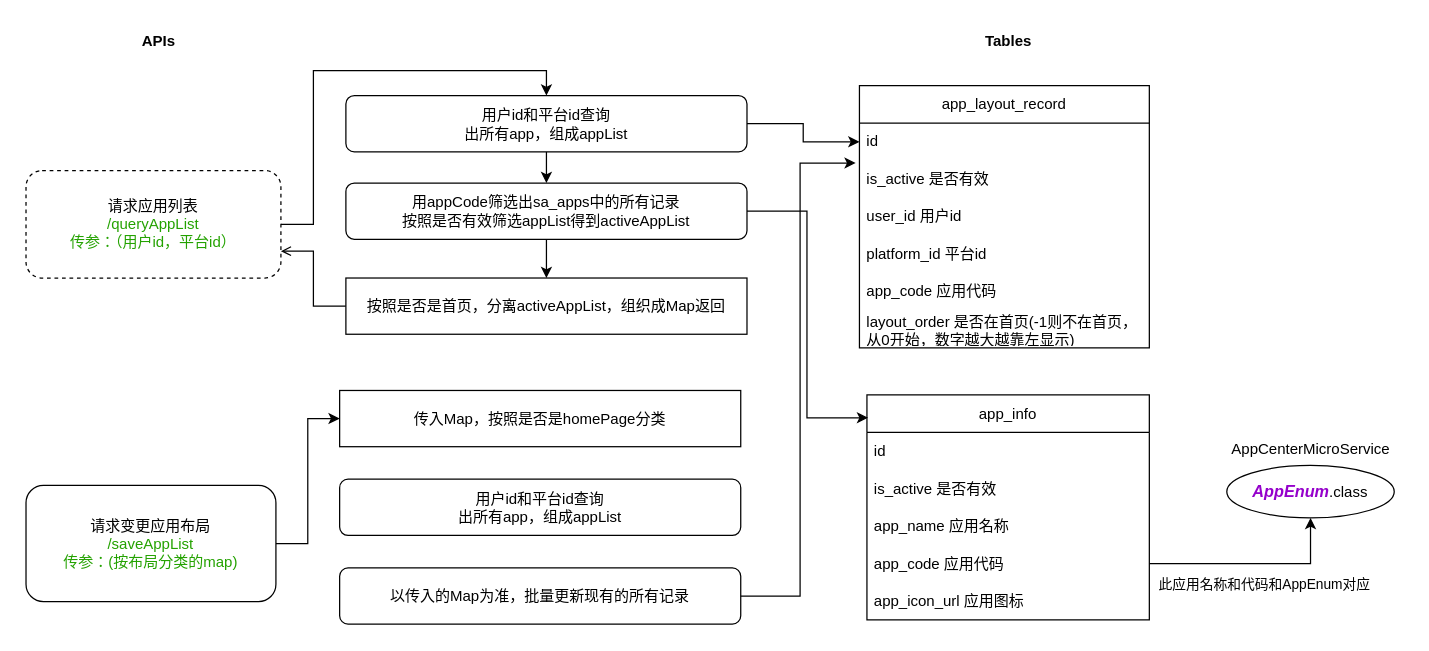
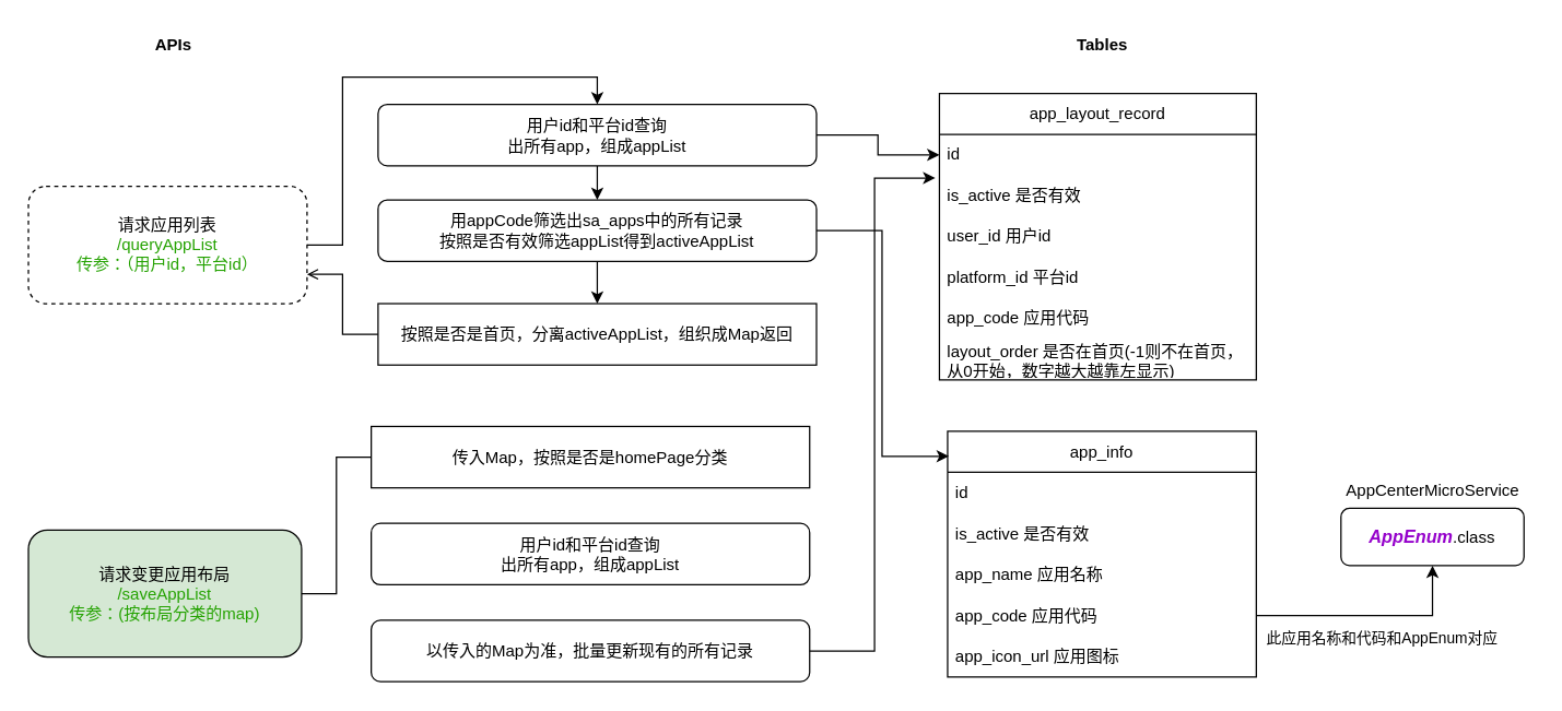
  <mxCell id="0" />
  <mxCell id="1" parent="0" />
  <mxCell id="2" style="edgeStyle=orthogonalEdgeStyle;rounded=0;orthogonalLoop=1;jettySize=auto;html=1;exitX=1;exitY=0.5;exitDx=0;exitDy=0;entryX=0.5;entryY=0;entryDx=0;entryDy=0;" edge="1" parent="1" source="3" target="21"><mxGeometry relative="1" as="geometry" /></mxCell>
  <mxCell id="3" value="请求应用列表&lt;div&gt;&lt;font color=&quot;#24a201&quot;&gt;/queryAppList&lt;/font&gt;&lt;/div&gt;&lt;div&gt;&lt;font color=&quot;#24a201&quot;&gt;传参：（用户id，平台id）&lt;/font&gt;&lt;/div&gt;" style="rounded=1;whiteSpace=wrap;html=1;dashed=1;" vertex="1" parent="1"><mxGeometry x="20" y="136" width="204" height="86" as="geometry" /></mxCell>
- <mxCell id="4" style="edgeStyle=orthogonalEdgeStyle;rounded=0;orthogonalLoop=1;jettySize=auto;html=1;exitX=1;exitY=0.5;exitDx=0;exitDy=0;entryX=0;entryY=0.5;entryDx=0;entryDy=0;" edge="1" parent="1" source="5" target="31"><mxGeometry relative="1" as="geometry" /></mxCell>
- <mxCell id="5" value="请求变更应用布局&lt;div&gt;&lt;font color=&quot;#24a201&quot;&gt;/saveAppList&lt;/font&gt;&lt;/div&gt;&lt;div&gt;&lt;font color=&quot;#24a201&quot;&gt;传参：(按布局分类的map)&lt;/font&gt;&lt;/div&gt;" style="rounded=1;whiteSpace=wrap;html=1;" vertex="1" parent="1"><mxGeometry x="20" y="388" width="200" height="93" as="geometry" /></mxCell>
+ <mxCell id="4" style="edgeStyle=orthogonalEdgeStyle;rounded=0;orthogonalLoop=1;jettySize=auto;html=1;exitX=1;exitY=0.5;exitDx=0;exitDy=0;entryX=0;entryY=0.5;entryDx=0;entryDy=0;endArrow=none;" edge="1" parent="1" source="5" target="31"><mxGeometry relative="1" as="geometry" /></mxCell>
+ <mxCell id="5" value="请求变更应用布局&lt;div&gt;&lt;font color=&quot;#24a201&quot;&gt;/saveAppList&lt;/font&gt;&lt;/div&gt;&lt;div&gt;&lt;font color=&quot;#24a201&quot;&gt;传参：(按布局分类的map)&lt;/font&gt;&lt;/div&gt;" style="rounded=1;whiteSpace=wrap;html=1;fillColor=#d5e8d4;" vertex="1" parent="1"><mxGeometry x="20" y="388" width="200" height="93" as="geometry" /></mxCell>
  <mxCell id="6" value="app_info" style="swimlane;fontStyle=0;childLayout=stackLayout;horizontal=1;startSize=30;horizontalStack=0;resizeParent=1;resizeParentMax=0;resizeLast=0;collapsible=1;marginBottom=0;whiteSpace=wrap;html=1;" vertex="1" parent="1"><mxGeometry x="693" y="315.5" width="226" height="180" as="geometry" /></mxCell>
  <mxCell id="7" value="id" style="text;strokeColor=none;fillColor=none;align=left;verticalAlign=middle;spacingLeft=4;spacingRight=4;overflow=hidden;points=[[0,0.5],[1,0.5]];portConstraint=eastwest;rotatable=0;whiteSpace=wrap;html=1;" vertex="1" parent="6"><mxGeometry y="30" width="226" height="30" as="geometry" /></mxCell>
  <mxCell id="8" value="is_active 是否有效" style="text;strokeColor=none;fillColor=none;align=left;verticalAlign=middle;spacingLeft=4;spacingRight=4;overflow=hidden;points=[[0,0.5],[1,0.5]];portConstraint=eastwest;rotatable=0;whiteSpace=wrap;html=1;" vertex="1" parent="6"><mxGeometry y="60" width="226" height="30" as="geometry" /></mxCell>
  <mxCell id="9" value="app_name 应用名称" style="text;strokeColor=none;fillColor=none;align=left;verticalAlign=middle;spacingLeft=4;spacingRight=4;overflow=hidden;points=[[0,0.5],[1,0.5]];portConstraint=eastwest;rotatable=0;whiteSpace=wrap;html=1;" vertex="1" parent="6"><mxGeometry y="90" width="226" height="30" as="geometry" /></mxCell>
  <mxCell id="10" value="app_code 应用代码" style="text;strokeColor=none;fillColor=none;align=left;verticalAlign=middle;spacingLeft=4;spacingRight=4;overflow=hidden;points=[[0,0.5],[1,0.5]];portConstraint=eastwest;rotatable=0;whiteSpace=wrap;html=1;" vertex="1" parent="6"><mxGeometry y="120" width="226" height="30" as="geometry" /></mxCell>
  <mxCell id="11" value="app_icon_url 应用图标" style="text;strokeColor=none;fillColor=none;align=left;verticalAlign=middle;spacingLeft=4;spacingRight=4;overflow=hidden;points=[[0,0.5],[1,0.5]];portConstraint=eastwest;rotatable=0;whiteSpace=wrap;html=1;" vertex="1" parent="6"><mxGeometry y="150" width="226" height="30" as="geometry" /></mxCell>
  <mxCell id="12" value="app_layout_record" style="swimlane;fontStyle=0;childLayout=stackLayout;horizontal=1;startSize=30;horizontalStack=0;resizeParent=1;resizeParentMax=0;resizeLast=0;collapsible=1;marginBottom=0;whiteSpace=wrap;html=1;" vertex="1" parent="1"><mxGeometry x="687" y="68" width="232" height="210" as="geometry" /></mxCell>
  <mxCell id="13" value="id" style="text;strokeColor=none;fillColor=none;align=left;verticalAlign=middle;spacingLeft=4;spacingRight=4;overflow=hidden;points=[[0,0.5],[1,0.5]];portConstraint=eastwest;rotatable=0;whiteSpace=wrap;html=1;" vertex="1" parent="12"><mxGeometry y="30" width="232" height="30" as="geometry" /></mxCell>
  <mxCell id="14" value="is_active 是否有效" style="text;strokeColor=none;fillColor=none;align=left;verticalAlign=middle;spacingLeft=4;spacingRight=4;overflow=hidden;points=[[0,0.5],[1,0.5]];portConstraint=eastwest;rotatable=0;whiteSpace=wrap;html=1;" vertex="1" parent="12"><mxGeometry y="60" width="232" height="30" as="geometry" /></mxCell>
  <mxCell id="15" value="user_id 用户id" style="text;strokeColor=none;fillColor=none;align=left;verticalAlign=middle;spacingLeft=4;spacingRight=4;overflow=hidden;points=[[0,0.5],[1,0.5]];portConstraint=eastwest;rotatable=0;whiteSpace=wrap;html=1;" vertex="1" parent="12"><mxGeometry y="90" width="232" height="30" as="geometry" /></mxCell>
  <mxCell id="16" value="platform_id 平台id" style="text;strokeColor=none;fillColor=none;align=left;verticalAlign=middle;spacingLeft=4;spacingRight=4;overflow=hidden;points=[[0,0.5],[1,0.5]];portConstraint=eastwest;rotatable=0;whiteSpace=wrap;html=1;" vertex="1" parent="12"><mxGeometry y="120" width="232" height="30" as="geometry" /></mxCell>
  <mxCell id="17" value="app_code 应用代码" style="text;strokeColor=none;fillColor=none;align=left;verticalAlign=middle;spacingLeft=4;spacingRight=4;overflow=hidden;points=[[0,0.5],[1,0.5]];portConstraint=eastwest;rotatable=0;whiteSpace=wrap;html=1;" vertex="1" parent="12"><mxGeometry y="150" width="232" height="30" as="geometry" /></mxCell>
  <mxCell id="18" value="layout_order 是否在首页(-1则不在首页，从0开始，数字越大越靠左显示)" style="text;strokeColor=none;fillColor=none;align=left;verticalAlign=middle;spacingLeft=4;spacingRight=4;overflow=hidden;points=[[0,0.5],[1,0.5]];portConstraint=eastwest;rotatable=0;whiteSpace=wrap;html=1;" vertex="1" parent="12"><mxGeometry y="180" width="232" height="30" as="geometry" /></mxCell>
  <mxCell id="19" style="edgeStyle=orthogonalEdgeStyle;rounded=0;orthogonalLoop=1;jettySize=auto;html=1;exitX=1;exitY=0.5;exitDx=0;exitDy=0;entryX=0;entryY=0.5;entryDx=0;entryDy=0;" edge="1" parent="1" source="21" target="13"><mxGeometry relative="1" as="geometry" /></mxCell>
  <mxCell id="20" style="edgeStyle=orthogonalEdgeStyle;rounded=0;orthogonalLoop=1;jettySize=auto;html=1;exitX=0.5;exitY=1;exitDx=0;exitDy=0;entryX=0.5;entryY=0;entryDx=0;entryDy=0;" edge="1" parent="1" source="21" target="23"><mxGeometry relative="1" as="geometry" /></mxCell>
  <mxCell id="21" value="用户id和平台id查询&lt;div&gt;出所有app，组成appList&lt;/div&gt;" style="rounded=1;whiteSpace=wrap;html=1;" vertex="1" parent="1"><mxGeometry x="276" y="76" width="321" height="45" as="geometry" /></mxCell>
  <mxCell id="22" style="edgeStyle=orthogonalEdgeStyle;rounded=0;orthogonalLoop=1;jettySize=auto;html=1;exitX=0.5;exitY=1;exitDx=0;exitDy=0;entryX=0.5;entryY=0;entryDx=0;entryDy=0;" edge="1" parent="1" source="23" target="30"><mxGeometry relative="1" as="geometry" /></mxCell>
  <mxCell id="23" value="用appCode筛选出sa_apps中的所有记录&lt;div&gt;按照是否有效筛选appList得到activeAppList&lt;/div&gt;" style="rounded=1;whiteSpace=wrap;html=1;" vertex="1" parent="1"><mxGeometry x="276" y="146" width="321" height="45" as="geometry" /></mxCell>
- <mxCell id="24" value="&lt;i&gt;&lt;font style=&quot;font-size: 13px;&quot; color=&quot;#9501cb&quot;&gt;&lt;b&gt;AppEnum&lt;/b&gt;&lt;/font&gt;&lt;/i&gt;.class" style="ellipse;whiteSpace=wrap;html=1;" vertex="1" parent="1"><mxGeometry x="981" y="372" width="134" height="42" as="geometry" /></mxCell>
+ <mxCell id="24" value="&lt;i&gt;&lt;font style=&quot;font-size: 13px;&quot; color=&quot;#9501cb&quot;&gt;&lt;b&gt;AppEnum&lt;/b&gt;&lt;/font&gt;&lt;/i&gt;.class" style="rounded=1;whiteSpace=wrap;html=1;" vertex="1" parent="1"><mxGeometry x="981" y="372" width="134" height="42" as="geometry" /></mxCell>
  <mxCell id="25" style="edgeStyle=orthogonalEdgeStyle;rounded=0;orthogonalLoop=1;jettySize=auto;html=1;exitX=1;exitY=0.5;exitDx=0;exitDy=0;strokeColor=default;" edge="1" parent="1" source="10" target="24"><mxGeometry relative="1" as="geometry"><mxPoint x="961.011" y="350.276" as="targetPoint" /></mxGeometry></mxCell>
  <mxCell id="26" value="&lt;span style=&quot;font-size: 11px;&quot;&gt;此应用名称和代码和AppEnum对应&lt;/span&gt;" style="text;html=1;align=center;verticalAlign=middle;resizable=0;points=[];autosize=1;strokeColor=none;fillColor=none;" vertex="1" parent="1"><mxGeometry x="917" y="454" width="187" height="26" as="geometry" /></mxCell>
  <mxCell id="27" value="AppCenterMicroService" style="text;html=1;align=center;verticalAlign=middle;resizable=0;points=[];autosize=1;strokeColor=none;fillColor=none;" vertex="1" parent="1"><mxGeometry x="975.5" y="346" width="145" height="26" as="geometry" /></mxCell>
  <mxCell id="28" style="edgeStyle=orthogonalEdgeStyle;rounded=0;orthogonalLoop=1;jettySize=auto;html=1;exitX=1;exitY=0.5;exitDx=0;exitDy=0;entryX=0.004;entryY=0.102;entryDx=0;entryDy=0;entryPerimeter=0;" edge="1" parent="1" source="23" target="6"><mxGeometry relative="1" as="geometry" /></mxCell>
  <mxCell id="29" style="edgeStyle=orthogonalEdgeStyle;rounded=0;orthogonalLoop=1;jettySize=auto;html=1;exitX=0;exitY=0.5;exitDx=0;exitDy=0;entryX=1;entryY=0.75;entryDx=0;entryDy=0;endArrow=open;" edge="1" parent="1" source="30" target="3"><mxGeometry relative="1" as="geometry" /></mxCell>
  <mxCell id="30" value="&lt;div&gt;按照是否是首页，分离activeAppList，组织成Map返回&lt;/div&gt;" style="whiteSpace=wrap;html=1;rounded=0;" vertex="1" parent="1"><mxGeometry x="276" y="222" width="321" height="45" as="geometry" /></mxCell>
  <mxCell id="31" value="传入Map，按照是否是homePage分类" style="whiteSpace=wrap;html=1;rounded=0;" vertex="1" parent="1"><mxGeometry x="271" y="312" width="321" height="45" as="geometry" /></mxCell>
  <mxCell id="32" value="用户id和平台id查询&lt;div&gt;出所有app，组成appList&lt;/div&gt;" style="rounded=1;whiteSpace=wrap;html=1;" vertex="1" parent="1"><mxGeometry x="271" y="383" width="321" height="45" as="geometry" /></mxCell>
  <mxCell id="33" value="以传入的Map为准，批量更新现有的所有记录" style="rounded=1;whiteSpace=wrap;html=1;" vertex="1" parent="1"><mxGeometry x="271" y="454" width="321" height="45" as="geometry" /></mxCell>
  <mxCell id="34" style="edgeStyle=orthogonalEdgeStyle;rounded=0;orthogonalLoop=1;jettySize=auto;html=1;exitX=1;exitY=0.5;exitDx=0;exitDy=0;entryX=-0.013;entryY=0.065;entryDx=0;entryDy=0;entryPerimeter=0;" edge="1" parent="1" source="33" target="14"><mxGeometry relative="1" as="geometry" /></mxCell>
  <mxCell id="35" value="Tables" style="text;html=1;align=center;verticalAlign=middle;resizable=0;points=[];autosize=1;strokeColor=none;fillColor=none;fontStyle=1" vertex="1" parent="1"><mxGeometry x="779.5" y="20" width="53" height="26" as="geometry" /></mxCell>
  <mxCell id="36" value="APIs" style="text;html=1;align=center;verticalAlign=middle;resizable=0;points=[];autosize=1;strokeColor=none;fillColor=none;fontStyle=1" vertex="1" parent="1"><mxGeometry x="104" y="20" width="43" height="26" as="geometry" /></mxCell>
